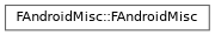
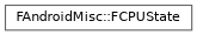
  digraph {
    rankdir=LR
-   n1 [color=grey40 fillcolor=white fontname=Helvetica fontsize=10 height=0.2 label="FAndroidMisc::FAndroidMisc" shape=box style=filled width=0.4]
+   n1 [color=grey40 fillcolor=white fontname=Helvetica fontsize=10 height=0.2 label="FAndroidMisc::FCPUState" shape=box style=filled width=0.4]
  }
